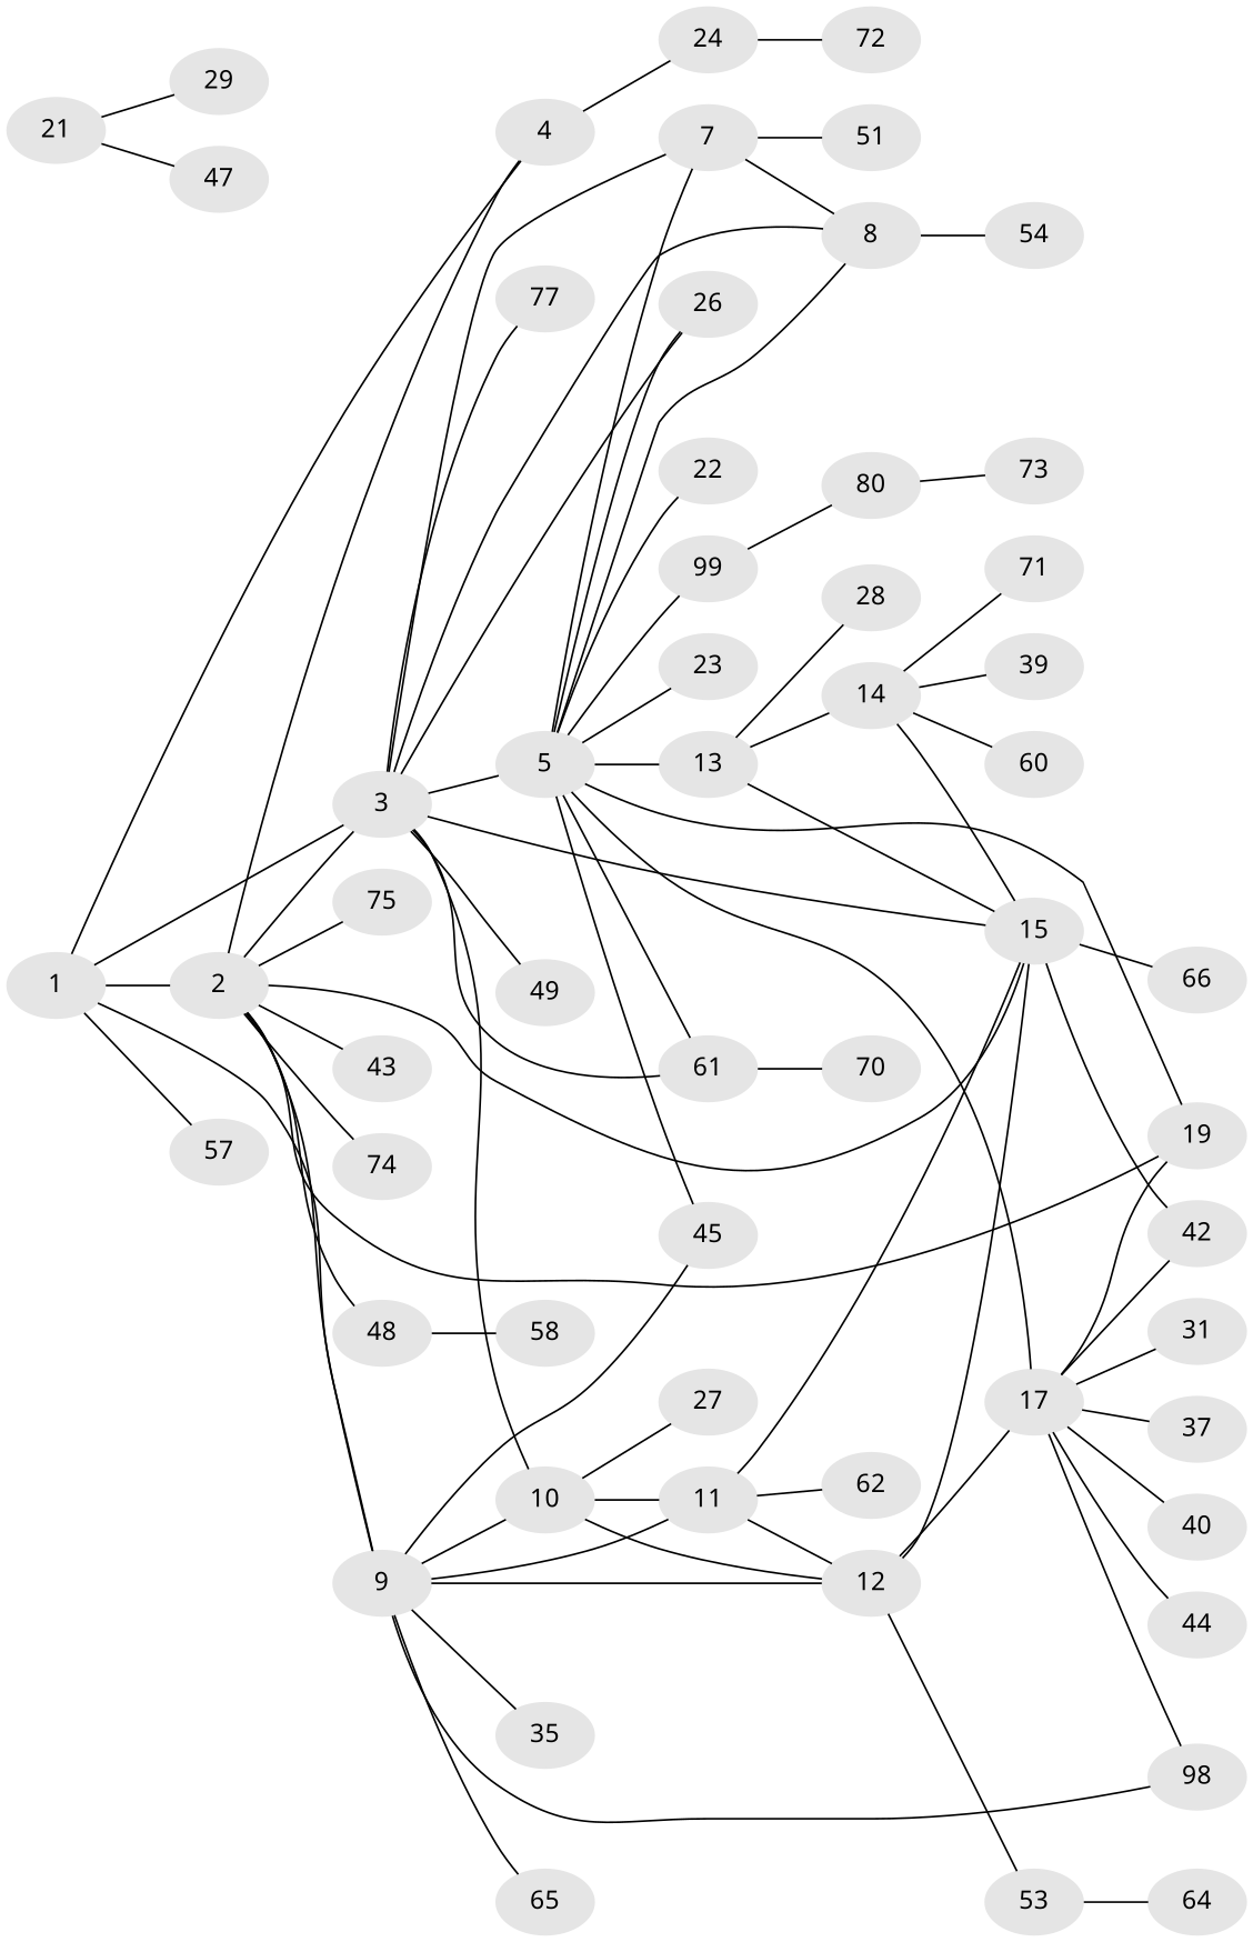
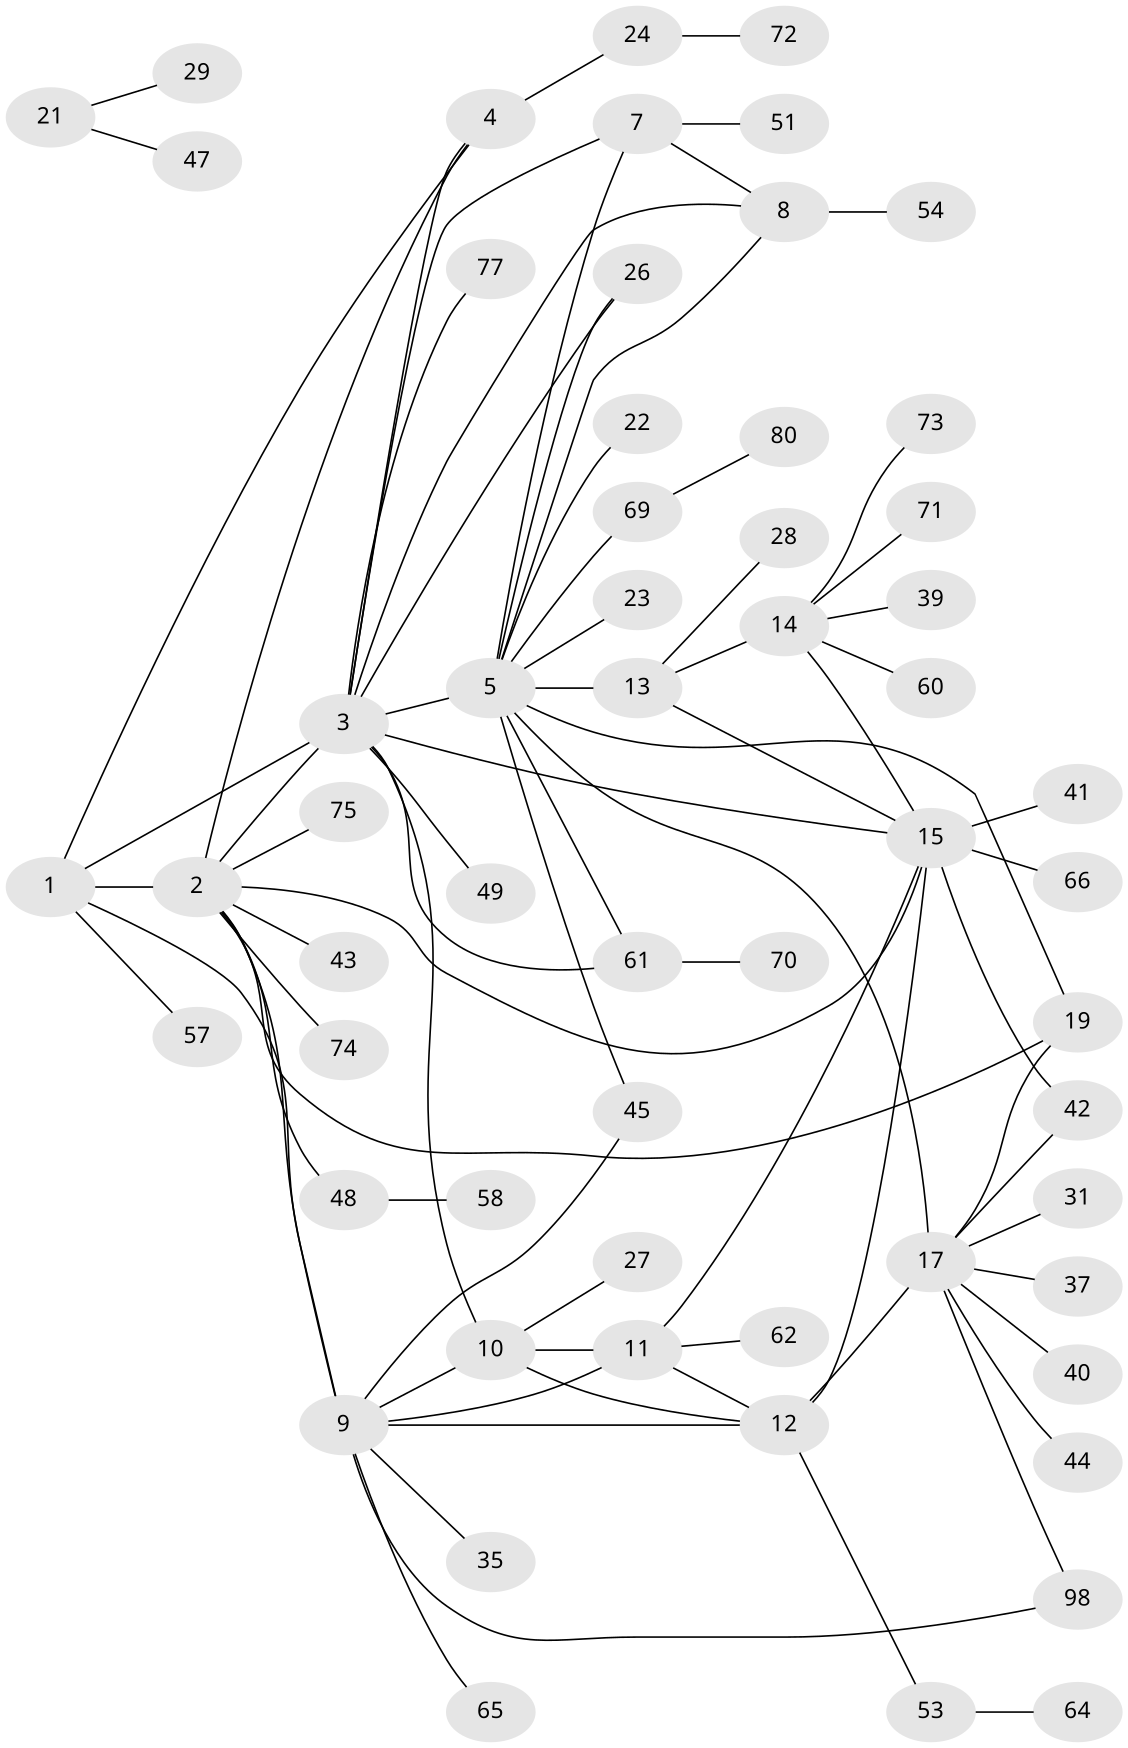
  graph {
    fontname="Noto Sans"
    rankdir=LR
    node [color=gray90 fontname="Noto Sans" style=filled]
    edge [fontname="Noto Sans"]
    1 [super="+59"]
    2 [super="+81"]
    3 [super="+6"]
    4 [super="+66"]
    9 [super="+46"]
    57
    15 [super="+16"]
    19
    43
    48
    74
    75
    5 [super="+18"]
    7 [super="+30"]
    8 [super="+52"]
    10 [super="+25"]
    26 [super="+32"]
    49
    61 [super="+78"]
    77
    24 [super="+68"]
    45
    11 [super="+55"]
    12 [super="+63"]
    35
    n26 [label=98]
    65
+   41
    42 [super="+50"]
    n30 [label=66]
    58
    13
    17 [super="+20"]
    22 [super="+36"]
    23
-   69 [super="+79" label=99]
+   69 [super="+79"]
    51
    54
    27
    70
    72
    14 [super="+33"]
    28 [super="+34"]
    31
    37
    40
    44
    80
    62
    53 [super="+67"]
    64
    39
    60
    71
    73
    21 [super="+56"]
    29
    47
    1 -- 2
    1 -- 3
    1 -- 4
    1 -- 9
    1 -- 57
    2 -- 3 [weight=2]
    2 -- 4
    2 -- 9
    2 -- 15
    2 -- 19
    2 -- 43
    2 -- 48
    2 -- 74
    2 -- 75
+   3 -- 4
    3 -- 15
    3 -- 5
    3 -- 7
    3 -- 8
    3 -- 10
    3 -- 26
    3 -- 49
    3 -- 61
    3 -- 77
    4 -- 24
    9 -- 10
    9 -- 45
    9 -- 11
    9 -- 12
    9 -- 35
    9 -- n26
    9 -- 65
+   15 -- 41
    15 -- 42
    15 -- n30
    48 -- 58
    5 -- 19
    5 -- 7
    5 -- 8
    5 -- 26
    5 -- 61
    5 -- 45
    5 -- 13
    5 -- 17 [weight=2]
    5 -- 22
    5 -- 23
    5 -- 69
    7 -- 8
    7 -- 51
    8 -- 54
    10 -- 11
    10 -- 12
    10 -- 27
    61 -- 70
    24 -- 72
    11 -- 15
    11 -- 12
    11 -- 62
    12 -- 15
    12 -- 17
    12 -- 53
    13 -- 15 [weight=2]
    13 -- 14
    13 -- 28
    17 -- 19 [weight=2]
    17 -- n26
    17 -- 42
    17 -- 31
    17 -- 37
    17 -- 40
    17 -- 44
    69 -- 80
    14 -- 15 [weight=2]
    14 -- 39
    14 -- 60
    14 -- 71
-   80 -- 73
+   14 -- 73
    53 -- 64
    21 -- 29
    21 -- 47
  }
